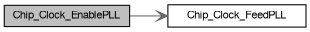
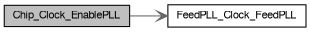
  digraph {
    rankdir=LR
    node [color=black fontname=FreeSans fontsize=10 shape=record style=filled]
    n1 [fillcolor=grey75 fontcolor=black height=0.2 label=Chip_Clock_EnablePLL width=0.4]
-   n2 [fillcolor=white height=0.2 label=Chip_Clock_FeedPLL width=0.4]
+   n2 [fillcolor=white height=0.2 label=FeedPLL_Clock_FeedPLL width=0.4]
    n1 -> n2 [color=gray40 fontname=FreeSans fontsize=10 labelfontname=FreeSans labelfontsize=10 style=solid arrowhead=vee]
  }
